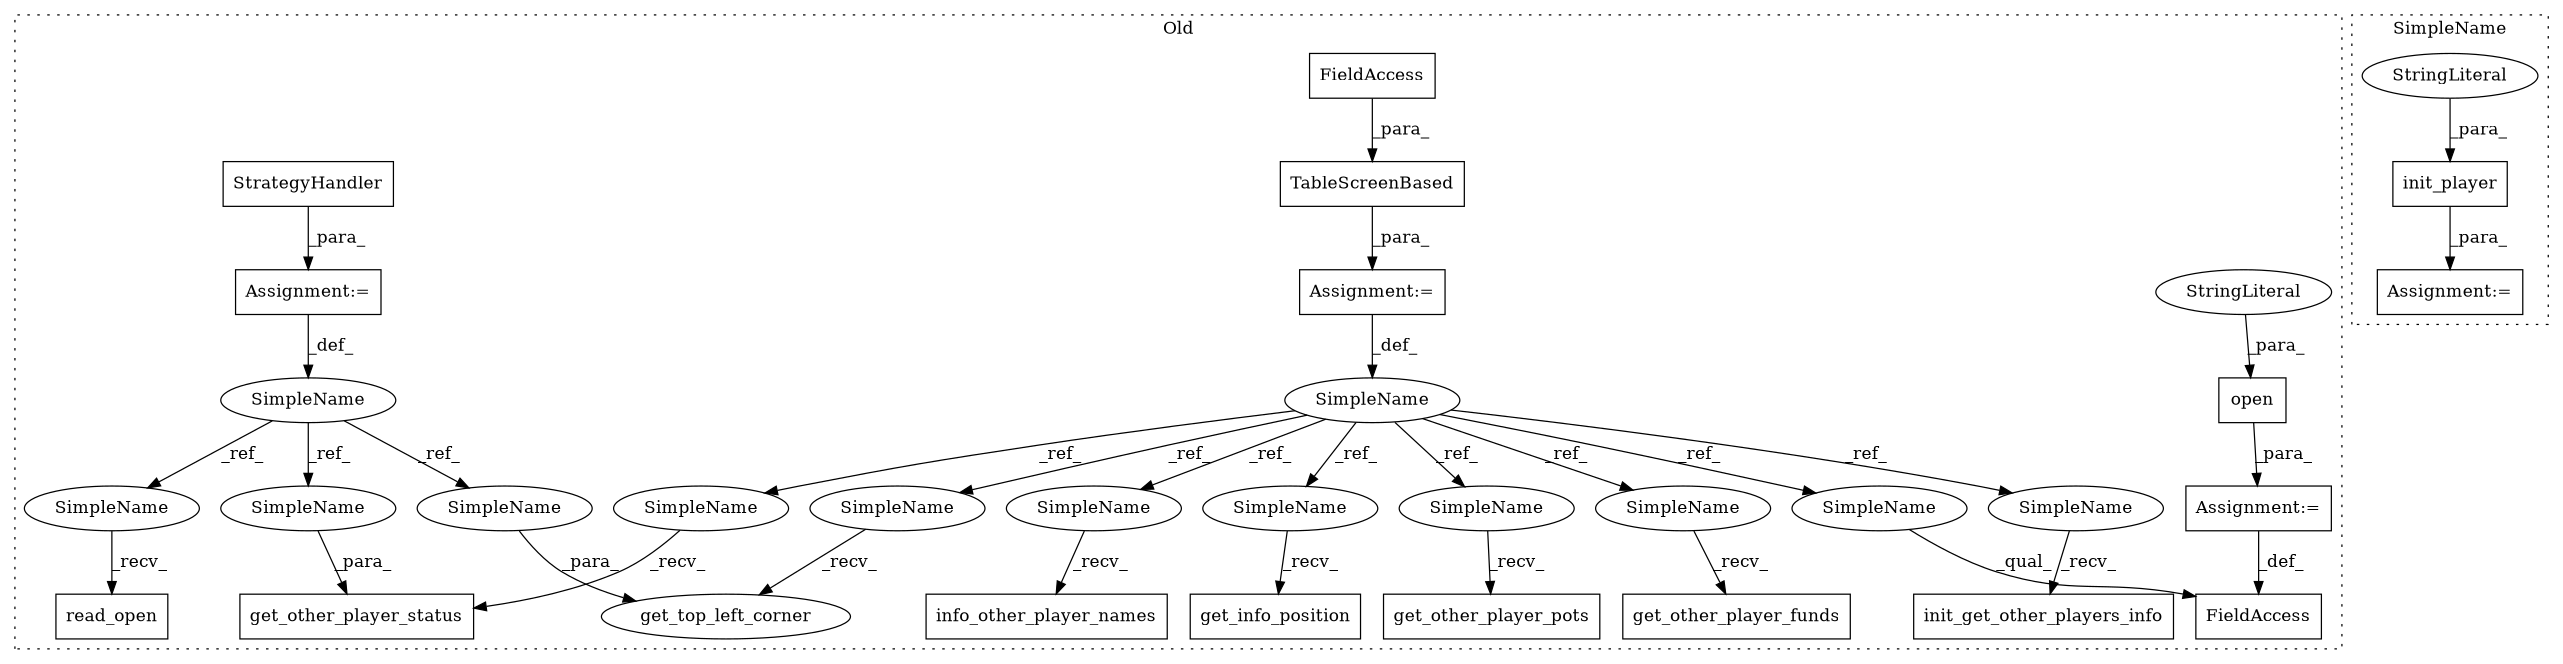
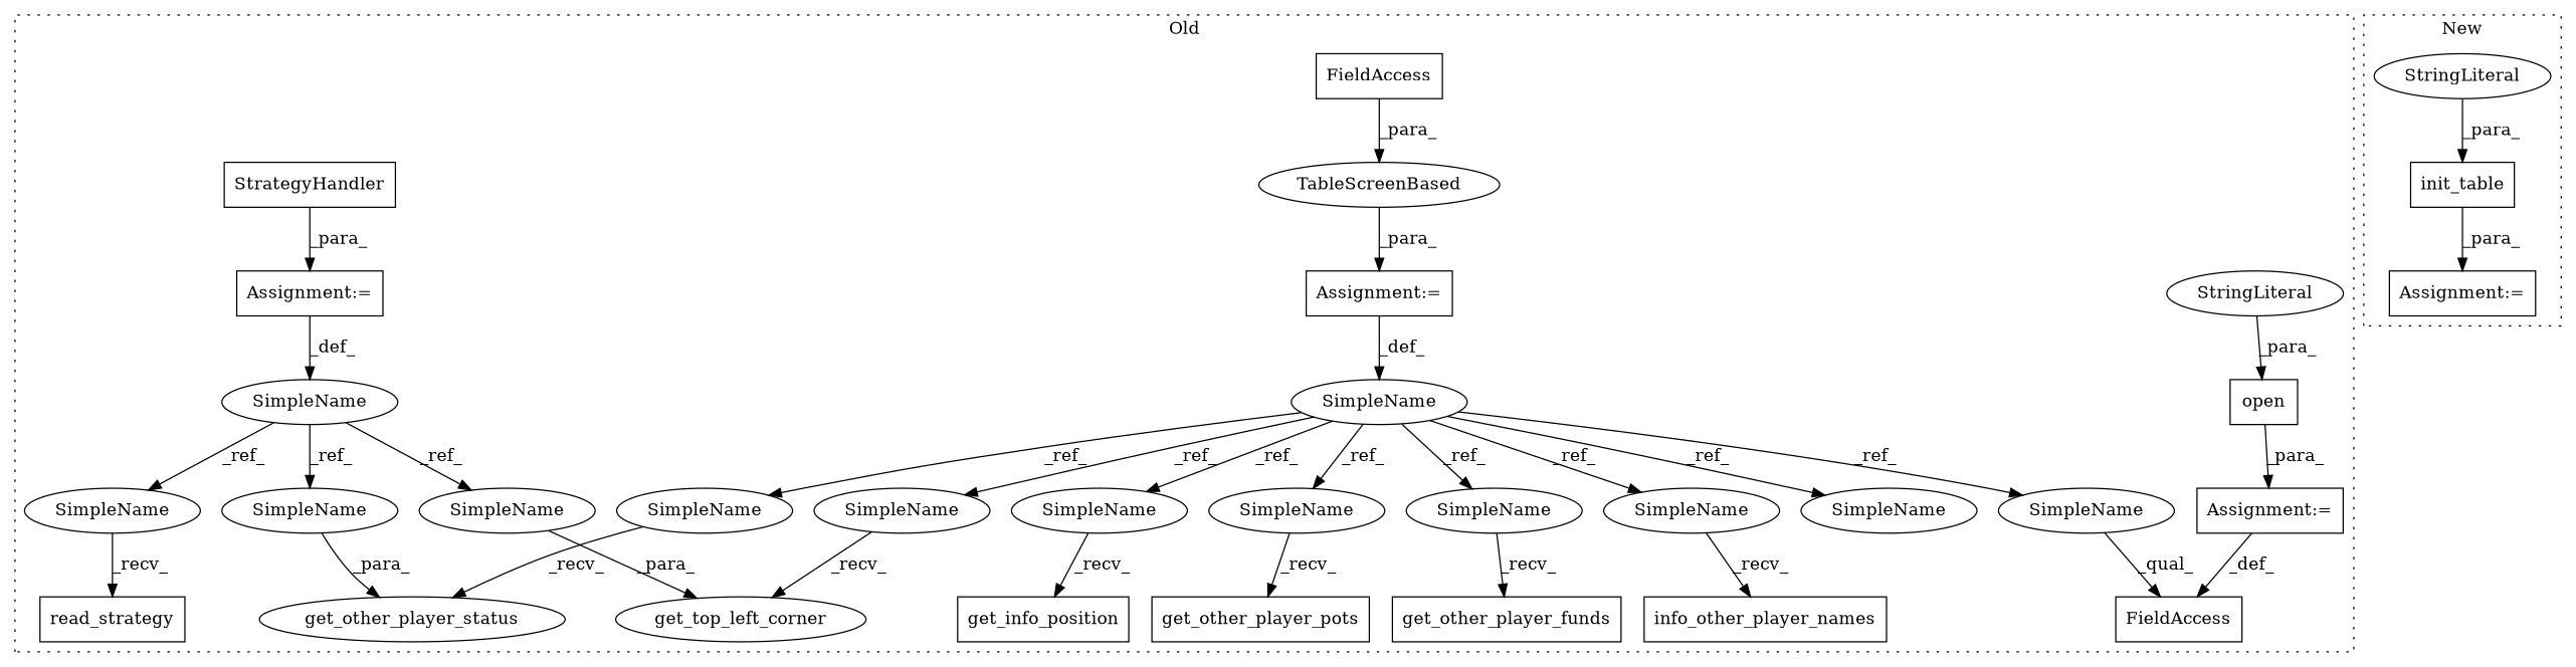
  digraph {
    node [a=42 l=1 s=2912 shape=box]
    n1 [a=32 l="5,1" label=open s="2936,2972"]
    n2 [a=22 l=17 label=FieldAccess]
-   n3 [a=32 l="17,1" label=TableScreenBased s="2870,2905"]
+   n3 [a=32 l="17,1" label=TableScreenBased s="2870,2905" shape=ellipse]
    n4 [a=32 l="20,1" label=get_top_left_corner s="2981,3002" shape=ellipse]
    n5 [label=SimpleName s=2863 shape=ellipse]
    n6 [a=45 l=31 label=StringLiteral s=2941 shape=ellipse]
    n7 [a=22 l=6 label=FieldAccess s=2899]
    n8 [a=7 label="Assignment:=" s=2929]
    n9 [a=7 label="Assignment:=" s=2864]
-   n10 [a=32 l="24,1" label=get_other_player_status s="3172,3197"]
+   n10 [a=32 l="24,1" label=get_other_player_status s="3172,3197" shape=ellipse]
    n11 [a=32 l=23 label=get_other_player_pots s=3141]
    n12 [a=32 l=17 label=StrategyHandler s=2817]
-   n13 [a=32 l=15 label=read_open s=2842]
-   n14 [a=32 l=29 label=init_get_other_players_info s=3040]
+   n13 [a=32 l=15 label=read_strategy s=2842]
    n15 [a=32 l=24 label=info_other_player_names s=3077]
    n16 [label=SimpleName s=2815 shape=ellipse]
    n17 [a=32 l=24 label=get_other_player_funds s=3109]
    n18 [a=7 label="Assignment:=" s=2816]
    n19 [a=32 l=21 label=get_info_position s=3011]
    n20 [label=SimpleName s=3001 shape=ellipse]
    n21 [label=SimpleName s=3196 shape=ellipse]
    n22 [label=SimpleName s=2840 shape=ellipse]
    n23 [label=SimpleName s=2979 shape=ellipse]
    n24 [label=SimpleName s=3139 shape=ellipse]
    n25 [label=SimpleName s=3107 shape=ellipse]
    n26 [label=SimpleName s=3038 shape=ellipse]
    n27 [label=SimpleName s=3075 shape=ellipse]
    n28 [label=SimpleName s=3170 shape=ellipse]
    n29 [label=SimpleName s=3009 shape=ellipse]
    n30 [label=SimpleName shape=ellipse]
-   n31 [a=32 l="11,1" label=init_player s="2195,2237"]
+   n31 [a=32 l="11,1" label=init_table s="2195,2237"]
    n32 [a=45 l=31 label=StringLiteral s=2206 shape=ellipse]
    n33 [a=7 l=2 label="Assignment:=" s=2193]
    subgraph cluster_1 {
      label=Old
      style=dotted
      n1
      n2
      n3
      n4
      n5
      n6
      n7
      n8
      n9
      n10
      n11
      n12
      n13
-     n14
      n15
      n16
      n17
      n18
      n19
      n20
      n21
      n22
      n23
      n24
      n25
      n26
      n27
      n28
      n29
      n30
    }
    subgraph cluster_2 {
-     label=SimpleName
+     label=New
      style=dotted
      n31
      n32
      n33
    }
    n1 -> n8 [label=_para_]
    n3 -> n9 [label=_para_]
    n5 -> n23 [label=_ref_]
    n5 -> n24 [label=_ref_]
    n5 -> n25 [label=_ref_]
    n5 -> n26 [label=_ref_]
    n5 -> n27 [label=_ref_]
    n5 -> n28 [label=_ref_]
    n5 -> n29 [label=_ref_]
    n5 -> n30 [label=_ref_]
    n6 -> n1 [label=_para_]
    n7 -> n3 [label=_para_]
    n8 -> n2 [label=_def_]
    n9 -> n5 [label=_def_]
    n12 -> n18 [label=_para_]
    n16 -> n20 [label=_ref_]
    n16 -> n21 [label=_ref_]
    n16 -> n22 [label=_ref_]
    n18 -> n16 [label=_def_]
    n20 -> n4 [label=_para_]
    n21 -> n10 [label=_para_]
    n22 -> n13 [label=_recv_]
    n23 -> n4 [label=_recv_]
    n24 -> n11 [label=_recv_]
    n25 -> n17 [label=_recv_]
-   n26 -> n14 [label=_recv_]
    n27 -> n15 [label=_recv_]
    n28 -> n10 [label=_recv_]
    n29 -> n19 [label=_recv_]
    n30 -> n2 [label=_qual_]
    n31 -> n33 [label=_para_]
    n32 -> n31 [label=_para_]
  }
